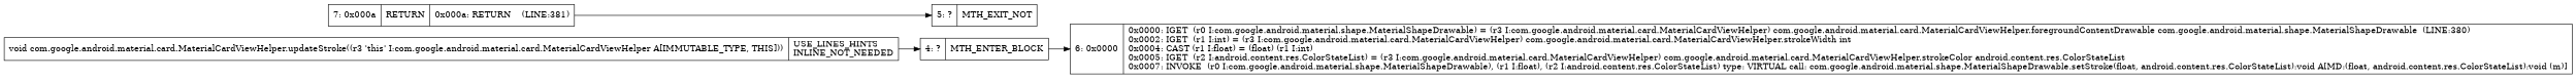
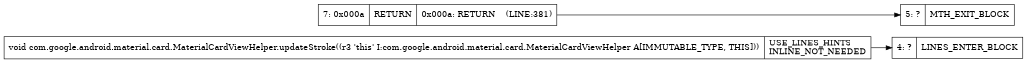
  digraph {
    rankdir=LR
    node [shape=record]
-   n1 [label="{4\:\ ?|MTH_ENTER_BLOCK\l}"]
-   n2 [label="{6\:\ 0x0000|0x0000: IGET  (r0 I:com.google.android.material.shape.MaterialShapeDrawable) = (r3 I:com.google.android.material.card.MaterialCardViewHelper) com.google.android.material.card.MaterialCardViewHelper.foregroundContentDrawable com.google.android.material.shape.MaterialShapeDrawable  (LINE:380)\l0x0002: IGET  (r1 I:int) = (r3 I:com.google.android.material.card.MaterialCardViewHelper) com.google.android.material.card.MaterialCardViewHelper.strokeWidth int \l0x0004: CAST (r1 I:float) = (float) (r1 I:int) \l0x0005: IGET  (r2 I:android.content.res.ColorStateList) = (r3 I:com.google.android.material.card.MaterialCardViewHelper) com.google.android.material.card.MaterialCardViewHelper.strokeColor android.content.res.ColorStateList \l0x0007: INVOKE  (r0 I:com.google.android.material.shape.MaterialShapeDrawable), (r1 I:float), (r2 I:android.content.res.ColorStateList) type: VIRTUAL call: com.google.android.material.shape.MaterialShapeDrawable.setStroke(float, android.content.res.ColorStateList):void A[MD:(float, android.content.res.ColorStateList):void (m)]\l}"]
+   n1 [label="{4\:\ ?|LINES_ENTER_BLOCK\l}"]
    n3 [label="{7\:\ 0x000a|RETURN\l|0x000a: RETURN    (LINE:381)\l}"]
-   n4 [label="{5\:\ ?|MTH_EXIT_NOT\l}"]
+   n4 [label="{5\:\ ?|MTH_EXIT_BLOCK\l}"]
    n5 [label="{void com.google.android.material.card.MaterialCardViewHelper.updateStroke((r3 'this' I:com.google.android.material.card.MaterialCardViewHelper A[IMMUTABLE_TYPE, THIS]))  | USE_LINES_HINTS\lINLINE_NOT_NEEDED\l}"]
-   n1 -> n2
    n3 -> n4
    n5 -> n1
  }
